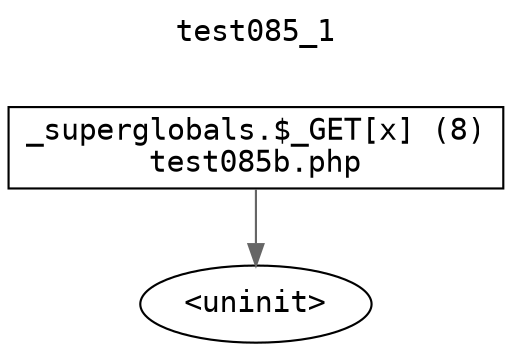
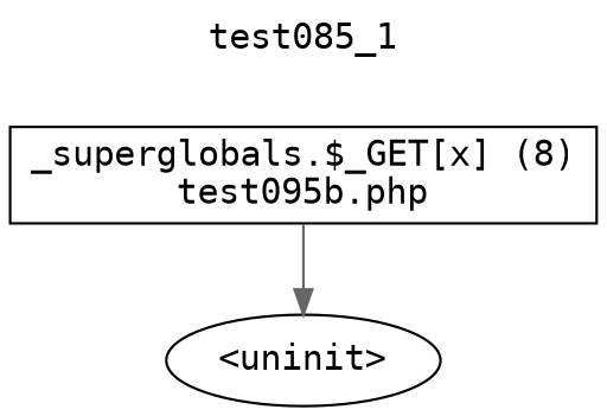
  digraph {
    label=test085_1
    labelloc=t
    fontname="DejaVu Sans Mono"
    node [fontname="DejaVu Sans Mono"]
-   n1 [label="_superglobals.$_GET[x] (8)\ntest085b.php" shape=box]
+   n1 [label="_superglobals.$_GET[x] (8)\ntest095b.php" shape=box]
    n2 [label="<uninit>" shape=ellipse]
    n1 -> n2 [color=gray40 fontname="DejaVu Sans Mono"]
  }
